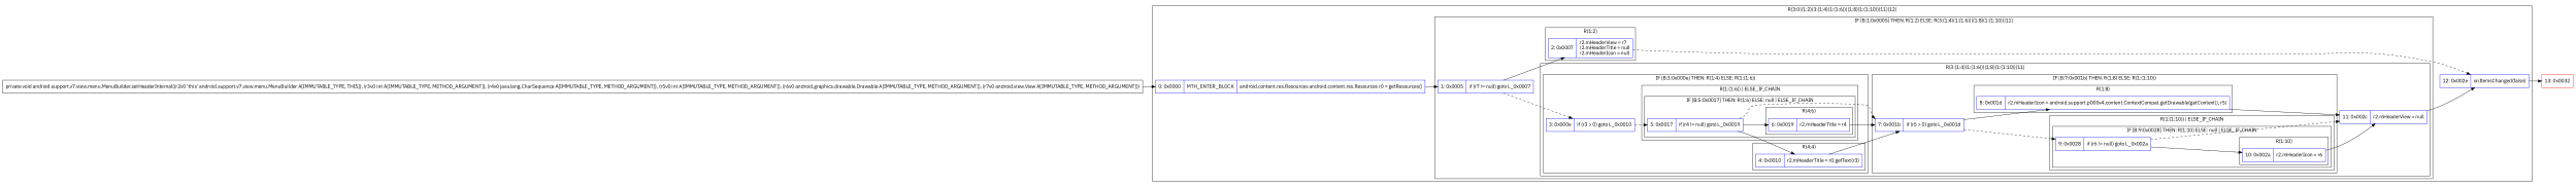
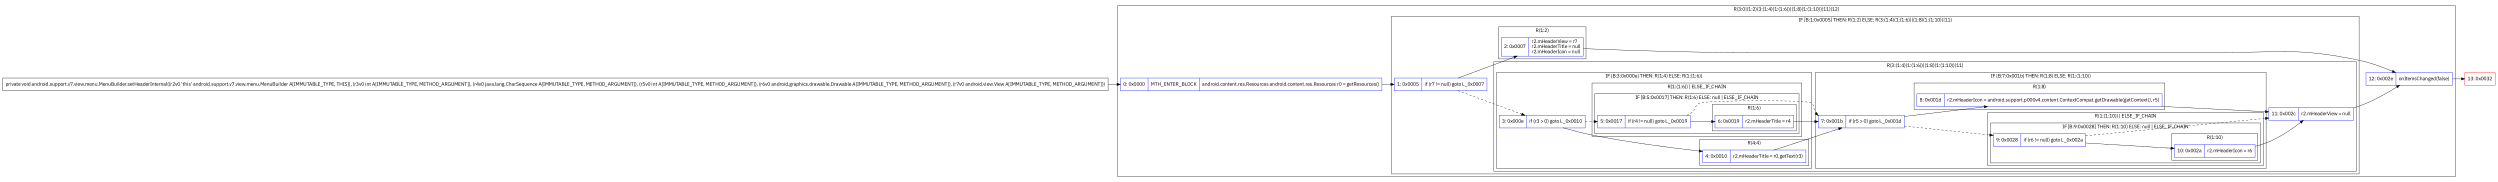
  digraph {
    fontname="IBM Plex Sans"
    rankdir=LR
    node [color=blue fontname="IBM Plex Sans" shape=record]
    edge [fontname="IBM Plex Sans"]
    n1 [label="{2\:\ 0x0007|r2.mHeaderView = r7\lr2.mHeaderTitle = null\lr2.mHeaderIcon = null\l}"]
    n2 [label="{4\:\ 0x0010|r2.mHeaderTitle = r0.getText(r3)\l}"]
    n3 [label="{6\:\ 0x0019|r2.mHeaderTitle = r4\l}"]
    n4 [label="{5\:\ 0x0017|if (r4 != null) goto L_0x0019\l}"]
    n5 [label="{3\:\ 0x000e|if (r3 \> 0) goto L_0x0010\l}"]
    n6 [label="{8\:\ 0x001d|r2.mHeaderIcon = android.support.p000v4.content.ContextCompat.getDrawable(getContext(), r5)\l}"]
    n7 [label="{10\:\ 0x002a|r2.mHeaderIcon = r6\l}"]
    n8 [label="{9\:\ 0x0028|if (r6 != null) goto L_0x002a\l}"]
    n9 [label="{7\:\ 0x001b|if (r5 \> 0) goto L_0x001d\l}"]
    n10 [label="{11\:\ 0x002c|r2.mHeaderView = null\l}"]
    n11 [label="{1\:\ 0x0005|if (r7 != null) goto L_0x0007\l}"]
    n12 [label="{0\:\ 0x0000|MTH_ENTER_BLOCK\l|android.content.res.Resources android.content.res.Resources r0 = getResources()\l}"]
    n13 [label="{12\:\ 0x002e|onItemsChanged(false)\l}"]
    n14 [color=red label="{13\:\ 0x0032}"]
    n15 [label="{private void android.support.v7.view.menu.MenuBuilder.setHeaderInternal((r2v0 'this' android.support.v7.view.menu.MenuBuilder A[IMMUTABLE_TYPE, THIS]), (r3v0 int A[IMMUTABLE_TYPE, METHOD_ARGUMENT]), (r4v0 java.lang.CharSequence A[IMMUTABLE_TYPE, METHOD_ARGUMENT]), (r5v0 int A[IMMUTABLE_TYPE, METHOD_ARGUMENT]), (r6v0 android.graphics.drawable.Drawable A[IMMUTABLE_TYPE, METHOD_ARGUMENT]), (r7v0 android.view.View A[IMMUTABLE_TYPE, METHOD_ARGUMENT])) }" color=""]
    subgraph cluster_1 {
      label="R(3:0|(1:2)(3:(1:4)(1:(1:6))|(1:8)(1:(1:10))|11)|12)"
      n12
      n13
      subgraph cluster_2 {
        label="IF [B:1:0x0005] THEN: R(1:2) ELSE: R(3:(1:4)(1:(1:6))|(1:8)(1:(1:10))|11)"
        n11
        subgraph cluster_3 {
          label="R(1:2)"
          n1
        }
        subgraph cluster_4 {
          label="R(3:(1:4)(1:(1:6))|(1:8)(1:(1:10))|11)"
          n10
          subgraph cluster_5 {
            label="IF [B:3:0x000e] THEN: R(1:4) ELSE: R(1:(1:6))"
            n5
            subgraph cluster_6 {
              label="R(4:4)"
              n2
            }
            subgraph cluster_7 {
              label="R(1:(1:6)) | ELSE_IF_CHAIN\l"
              subgraph cluster_8 {
                label="IF [B:5:0x0017] THEN: R(1:6) ELSE: null | ELSE_IF_CHAIN\l"
                n4
                subgraph cluster_9 {
-                 label="R(4:6)"
+                 label="R(1:6)"
                  n3
                }
              }
            }
          }
          subgraph cluster_10 {
            label="IF [B:7:0x001b] THEN: R(1:8) ELSE: R(1:(1:10))"
            n9
            subgraph cluster_11 {
              label="R(1:8)"
              n6
            }
            subgraph cluster_12 {
              label="R(1:(1:10)) | ELSE_IF_CHAIN\l"
              subgraph cluster_13 {
                label="IF [B:9:0x0028] THEN: R(1:10) ELSE: null | ELSE_IF_CHAIN\l"
                n8
                subgraph cluster_14 {
                  label="R(1:10)"
                  n7
                }
              }
            }
          }
        }
      }
    }
-   n1 -> n13 [style=dashed]
+   n1 -> n13
    n2 -> n9
    n3 -> n9
    n4 -> n3
    n4 -> n9 [style=dashed]
-   n4 -> n2
+   n5 -> n2
    n5 -> n4 [style=dashed]
    n6 -> n10
    n7 -> n10
    n8 -> n7
    n8 -> n10 [style=dashed]
    n9 -> n6
    n9 -> n8 [style=dashed]
    n10 -> n13
    n11 -> n1
    n11 -> n5 [style=dashed]
    n12 -> n11
    n13 -> n14
    n15 -> n12
  }
